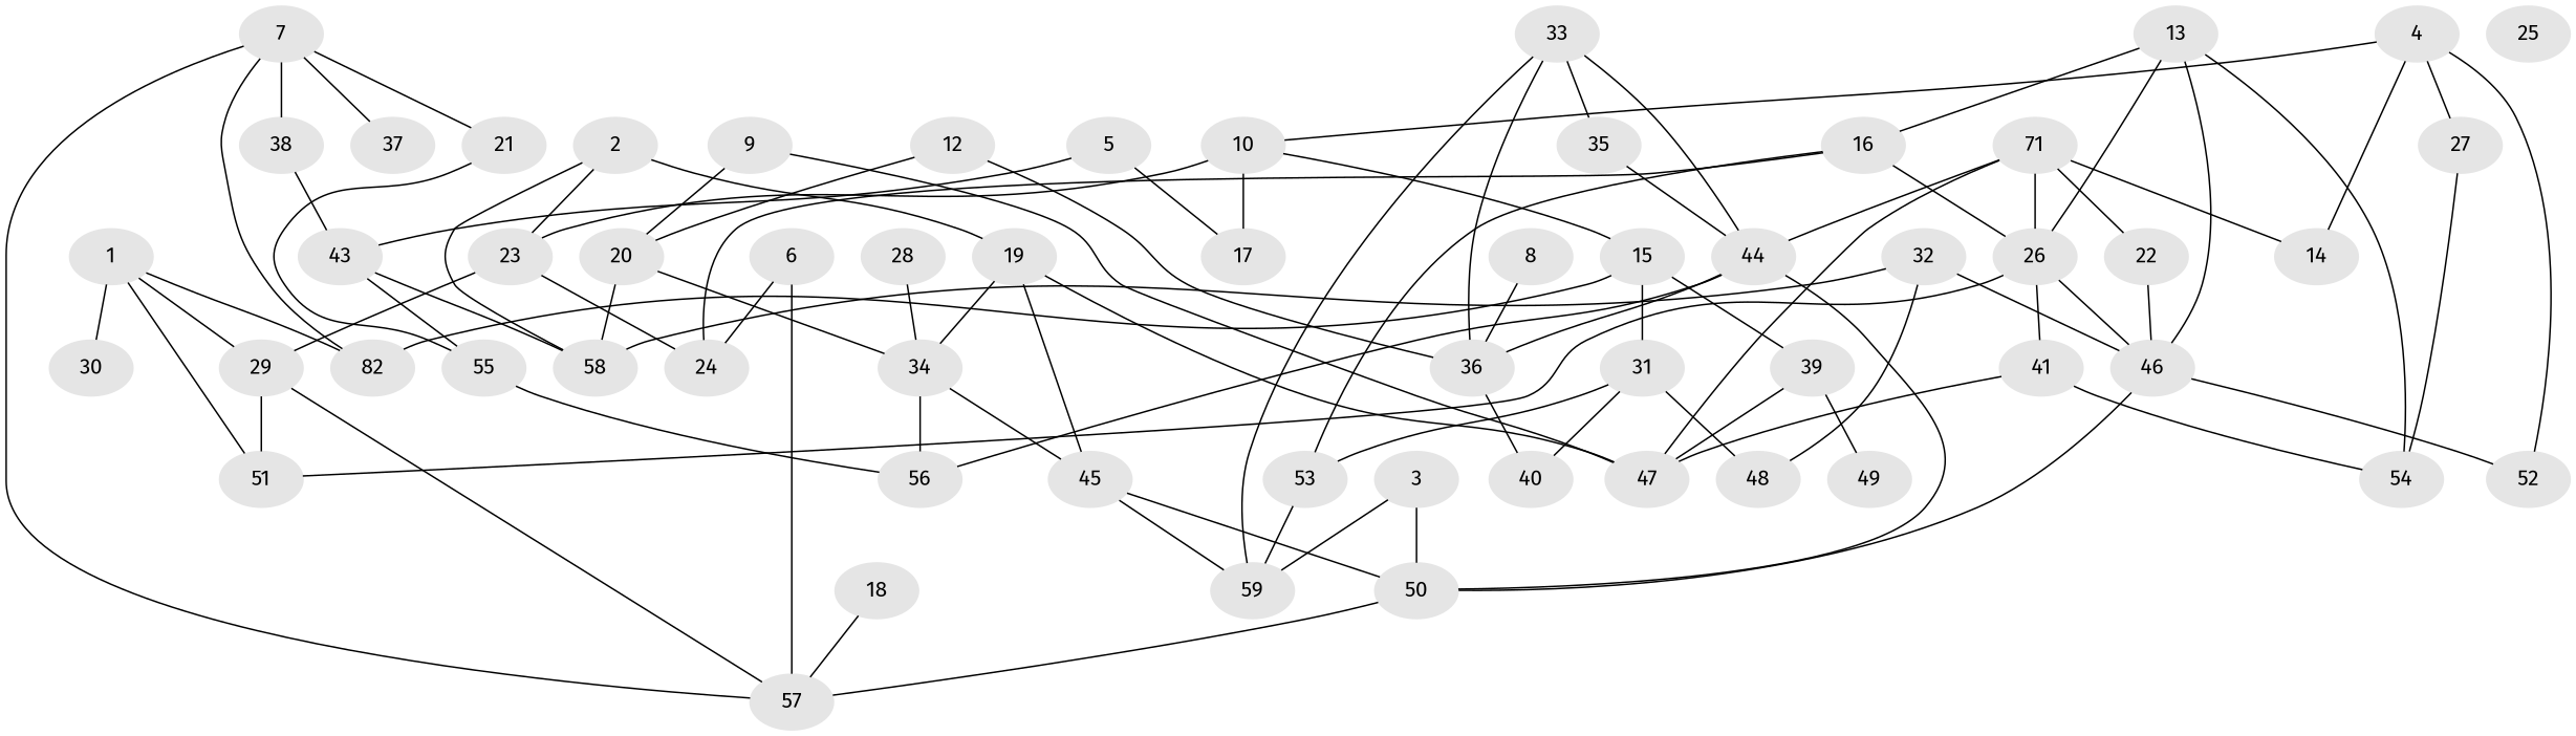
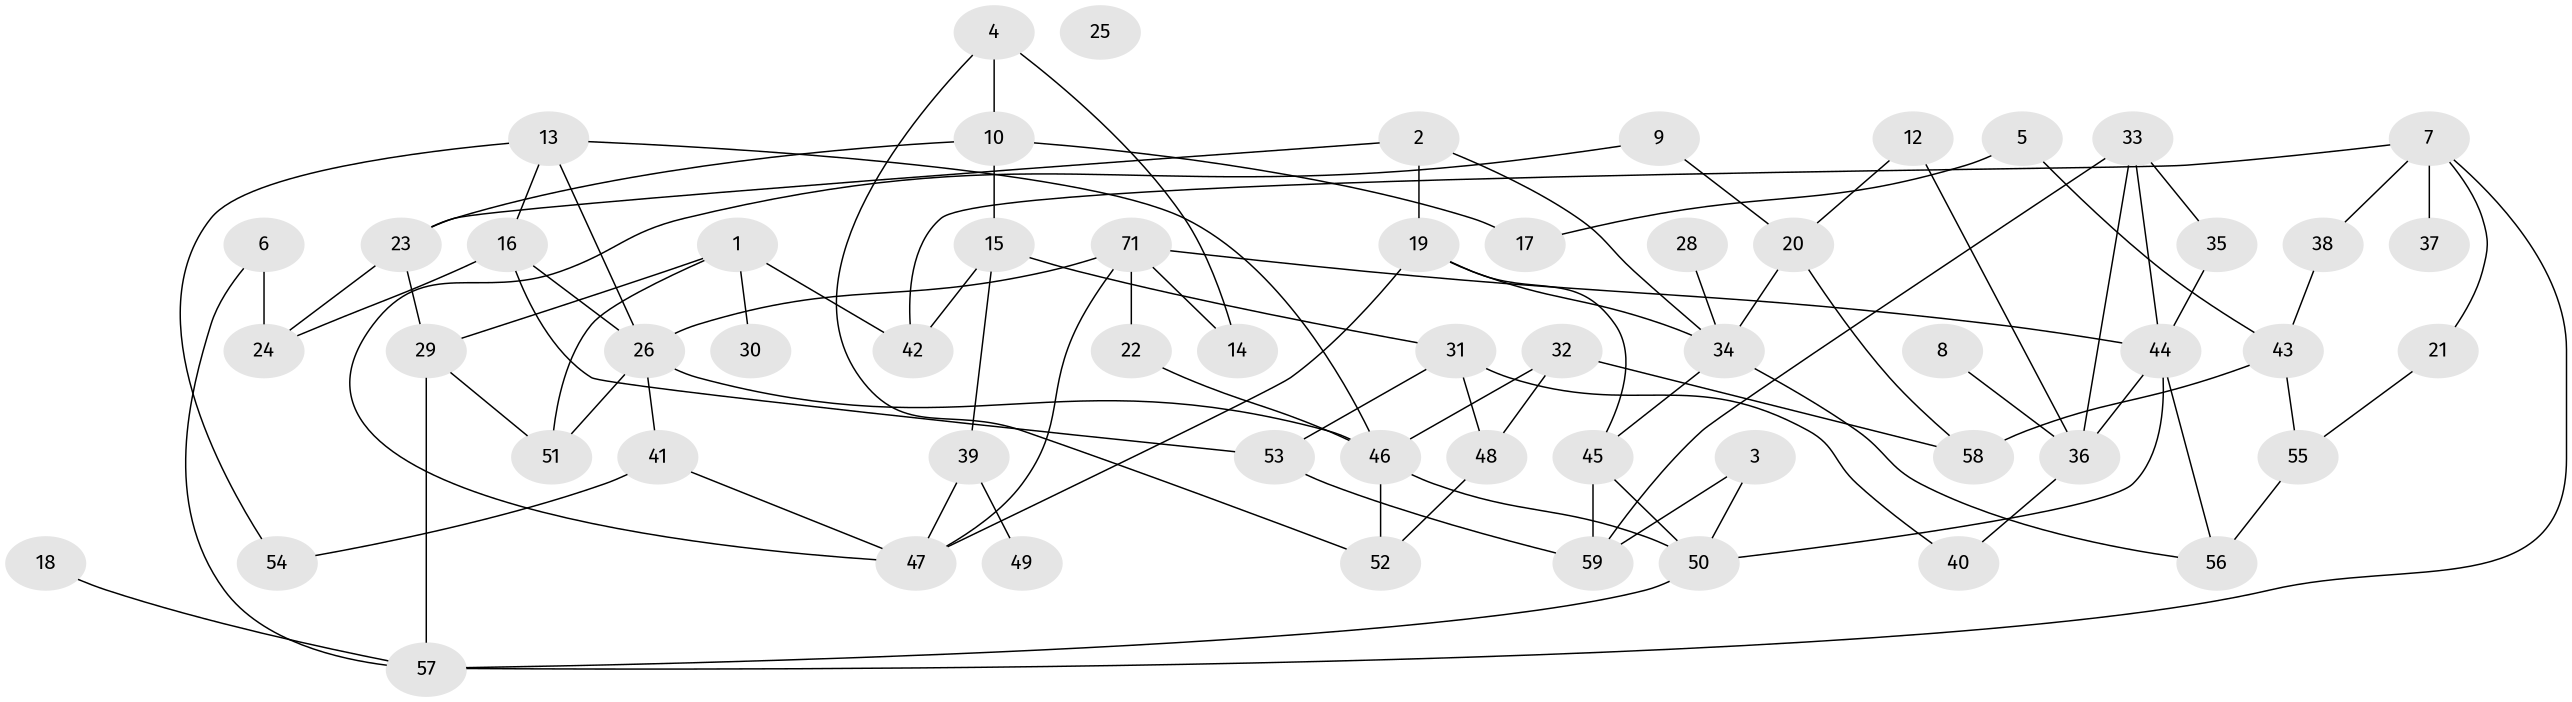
  graph {
    fontname="Fira Sans"
    node [color=gray90 fontname="Fira Sans" style=filled]
    edge [fontname="Fira Sans"]
    1
    29
    30
-   42 [label=82]
+   42
    51
    57
    2
    19
    23
    34
    47
    45
    24
    56
    3
    50
    59
    4
    10
    14
-   27
    52
    17
    15
    54
    5
    43
    58
    55
    6
    7
    21
    37
    38
    8
    36
    40
    9
    20
    31
    39
    n42 [label=71]
    22
    26
    44
    46
    41
    12
    13
    16
    53
    48
    49
    18
    25
    28
    32
    33
    35
    1 -- 29
    1 -- 30
    1 -- 42
    1 -- 51
    29 -- 51
    29 -- 57
    2 -- 19
    2 -- 23
-   2 -- 58
+   2 -- 34
    19 -- 34
    19 -- 47
    19 -- 45
    23 -- 29
    23 -- 24
    34 -- 45
    34 -- 56
    45 -- 50
    45 -- 59
    3 -- 50
    3 -- 59
    50 -- 57
    4 -- 10
    4 -- 14
-   4 -- 27
    4 -- 52
    10 -- 23
    10 -- 17
    10 -- 15
-   27 -- 54
    15 -- 42
    15 -- 31
    15 -- 39
    5 -- 17
    5 -- 43
    43 -- 58
    43 -- 55
    55 -- 56
    6 -- 57
    6 -- 24
    7 -- 42
    7 -- 57
    7 -- 21
    7 -- 37
    7 -- 38
    21 -- 55
    38 -- 43
    8 -- 36
    36 -- 40
    9 -- 47
    9 -- 20
    20 -- 34
    20 -- 58
    31 -- 40
    31 -- 53
    31 -- 48
    39 -- 47
    39 -- 49
    n42 -- 47
    n42 -- 14
    n42 -- 22
    n42 -- 26
    n42 -- 44
    22 -- 46
    26 -- 51
    26 -- 46
    26 -- 41
    44 -- 56
    44 -- 50
    44 -- 36
    46 -- 50
    46 -- 52
    41 -- 47
    41 -- 54
    12 -- 36
    12 -- 20
    13 -- 54
    13 -- 26
    13 -- 46
    13 -- 16
    16 -- 24
    16 -- 26
    16 -- 53
    53 -- 59
+   48 -- 52
    18 -- 57
    28 -- 34
    32 -- 58
    32 -- 46
    32 -- 48
    33 -- 59
    33 -- 36
    33 -- 44
    33 -- 35
    35 -- 44
  }
